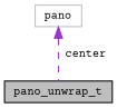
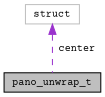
  digraph {
    fontname="Courier Prime"
    node [fontname="Courier Prime" fontsize=10 shape=record style=filled]
    n1 [color=black fillcolor=grey75 fontcolor=black height=0.2 label=pano_unwrap_t width=0.4]
-   n2 [color=grey75 fillcolor=white height=0.2 label=pano width=0.4]
+   n2 [color=grey75 fillcolor=white height=0.2 label=struct width=0.4]
    n2 -> n1 [color=darkorchid3 dir=back fontname="Courier Prime" fontsize=10 label=" center" labelfontname=FreeSans labelfontsize=10 style=dashed]
  }
